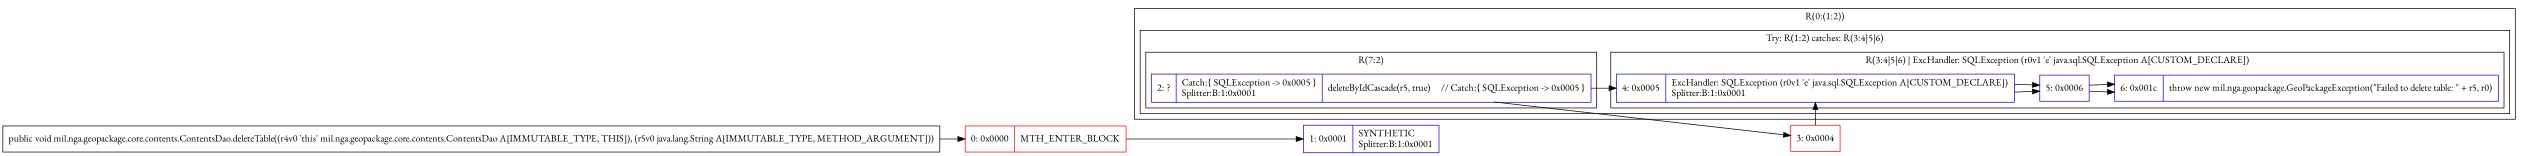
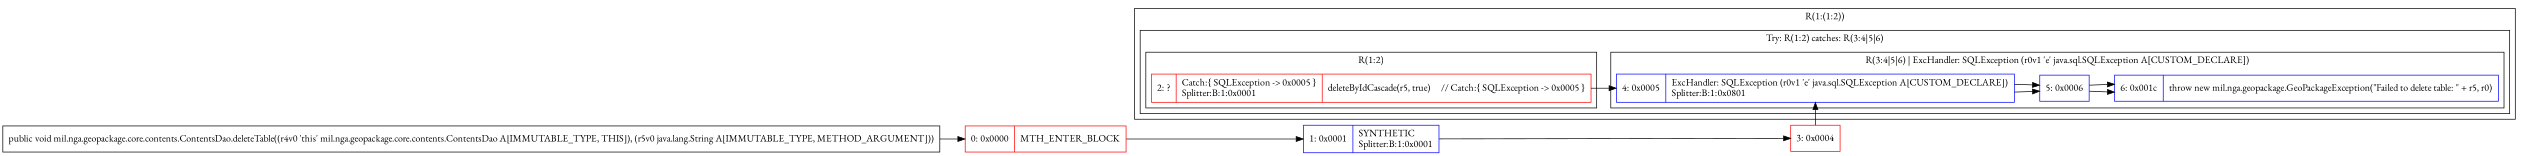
  digraph {
    fontname="EB Garamond"
    rankdir=LR
    node [color=blue fontname="EB Garamond" shape=record]
    edge [fontname="EB Garamond"]
-   n1 [label="{2\:\ ?|Catch:\{ SQLException \-\> 0x0005 \}\lSplitter:B:1:0x0001\l|deleteByIdCascade(r5, true)     \/\/ Catch:\{ SQLException \-\> 0x0005 \}\l}"]
-   n2 [label="{4\:\ 0x0005|ExcHandler: SQLException (r0v1 'e' java.sql.SQLException A[CUSTOM_DECLARE])\lSplitter:B:1:0x0001\l}"]
+   n1 [color=red label="{2\:\ ?|Catch:\{ SQLException \-\> 0x0005 \}\lSplitter:B:1:0x0001\l|deleteByIdCascade(r5, true)     \/\/ Catch:\{ SQLException \-\> 0x0005 \}\l}"]
+   n2 [label="{4\:\ 0x0005|ExcHandler: SQLException (r0v1 'e' java.sql.SQLException A[CUSTOM_DECLARE])\lSplitter:B:1:0x0801\l}"]
    n3 [label="{5\:\ 0x0006}"]
    n4 [label="{6\:\ 0x001c|throw new mil.nga.geopackage.GeoPackageException(\"Failed to delete table: \" + r5, r0)\l}"]
    n5 [color=red label="{3\:\ 0x0004}"]
    n6 [color=red label="{0\:\ 0x0000|MTH_ENTER_BLOCK\l}"]
    n7 [label="{1\:\ 0x0001|SYNTHETIC\lSplitter:B:1:0x0001\l}"]
    n8 [label="{public void mil.nga.geopackage.core.contents.ContentsDao.deleteTable((r4v0 'this' mil.nga.geopackage.core.contents.ContentsDao A[IMMUTABLE_TYPE, THIS]), (r5v0 java.lang.String A[IMMUTABLE_TYPE, METHOD_ARGUMENT])) }" color=""]
    subgraph cluster_1 {
-     label="R(0:(1:2))"
+     label="R(1:(1:2))"
      subgraph cluster_2 {
        label="Try: R(1:2) catches: R(3:4|5|6)"
        subgraph cluster_3 {
-         label="R(7:2)"
+         label="R(1:2)"
          n1
        }
        subgraph cluster_4 {
          label="R(3:4|5|6) | ExcHandler: SQLException (r0v1 'e' java.sql.SQLException A[CUSTOM_DECLARE])\l"
          n2
          n3
          n4
        }
      }
    }
    subgraph cluster_5 {
      label="R(3:4|5|6) | ExcHandler: SQLException (r0v1 'e' java.sql.SQLException A[CUSTOM_DECLARE])\l"
    }
    n1 -> n2
-   n1 -> n5
+   n7 -> n5
    n2 -> n3
    n2 -> n3
    n3 -> n4
    n3 -> n4
    n5 -> n2
    n6 -> n7
    n8 -> n6
  }
